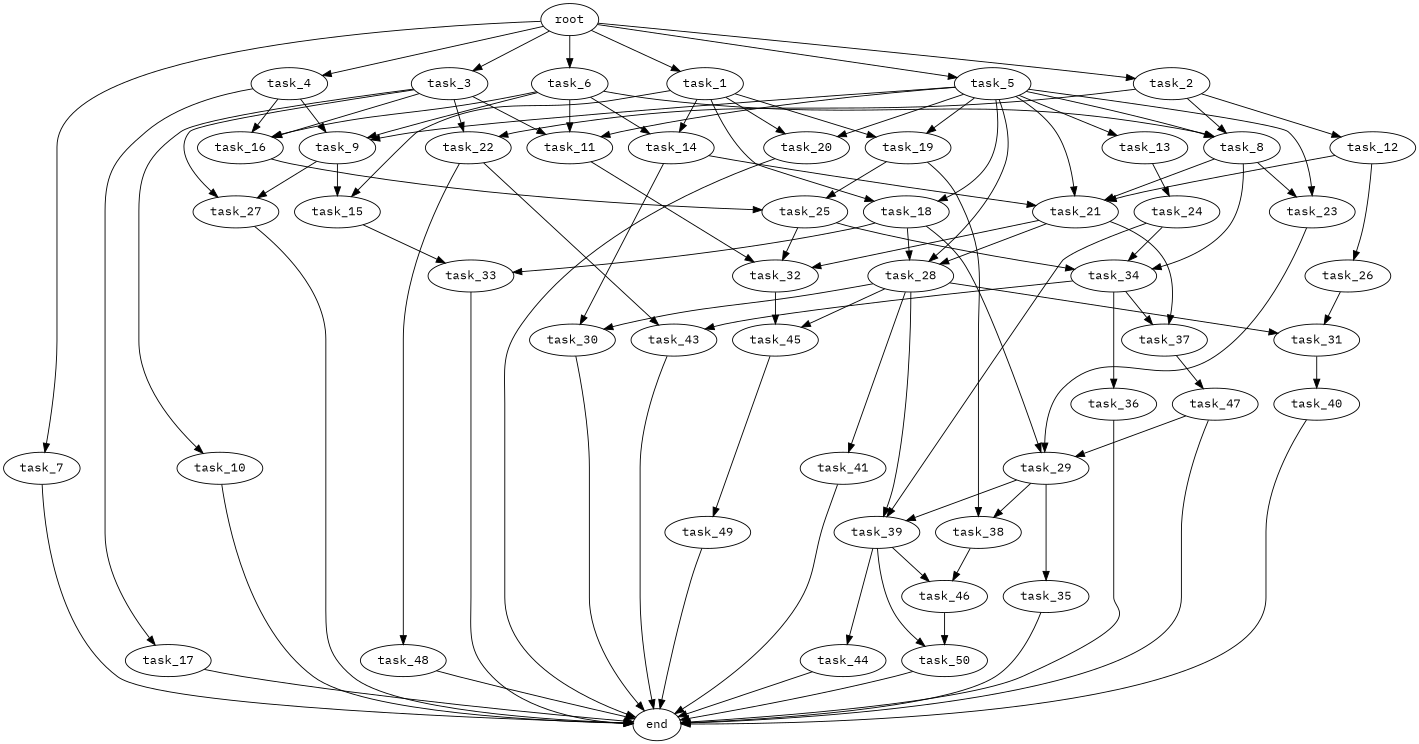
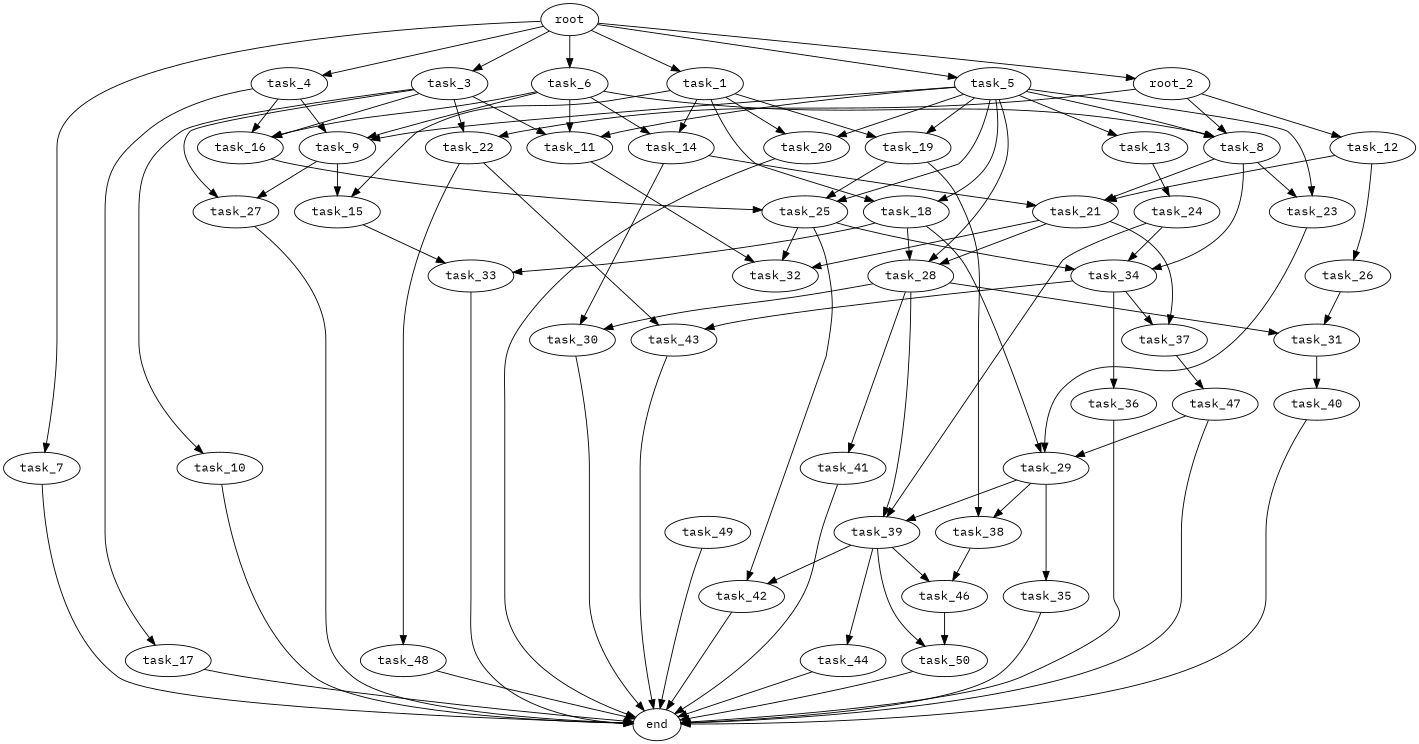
  digraph {
    fontname="IBM Plex Mono"
    node [fontname="IBM Plex Mono"]
    edge [fontname="IBM Plex Mono"]
    root
    task_1
-   task_2
+   task_2 [label=root_2]
    task_3
    task_4
    task_5
    task_6
    task_7
    task_14
    task_15
    task_18
    task_19
    task_20
    task_8
    task_12
    task_22
    task_10
    task_11
    task_16
    task_27
    task_9
    task_17
    task_13
    task_23
    task_25
    task_28
    end
    task_21
    task_30
    task_33
    task_29
    task_38
    task_34
    task_26
    task_43
    task_48
    task_32
    task_24
+   task_42
    task_39
    task_31
    task_41
-   task_45
    task_37
    task_36
    task_35
    task_46
    task_47
    task_44
    task_50
    task_40
    task_49
    root -> task_1
    root -> task_2
    root -> task_3
    root -> task_4
    root -> task_5
    root -> task_6
    root -> task_7
    task_1 -> task_14
    task_1 -> task_15
    task_1 -> task_18
    task_1 -> task_19
    task_1 -> task_20
    task_2 -> task_8
    task_2 -> task_12
    task_2 -> task_22
    task_3 -> task_22
    task_3 -> task_10
    task_3 -> task_11
    task_3 -> task_16
    task_3 -> task_27
    task_4 -> task_16
    task_4 -> task_9
    task_4 -> task_17
    task_5 -> task_18
    task_5 -> task_19
    task_5 -> task_20
    task_5 -> task_8
    task_5 -> task_11
    task_5 -> task_9
    task_5 -> task_13
    task_5 -> task_23
-   task_5 -> task_21
+   task_5 -> task_25
    task_5 -> task_28
    task_6 -> task_14
    task_6 -> task_8
    task_6 -> task_11
    task_6 -> task_16
    task_6 -> task_9
    task_7 -> end
    task_14 -> task_21
    task_14 -> task_30
    task_15 -> task_33
    task_18 -> task_28
    task_18 -> task_33
    task_18 -> task_29
    task_19 -> task_25
    task_19 -> task_38
    task_20 -> end
    task_8 -> task_23
    task_8 -> task_21
    task_8 -> task_34
    task_12 -> task_21
    task_12 -> task_26
    task_22 -> task_43
    task_22 -> task_48
    task_10 -> end
    task_11 -> task_32
    task_16 -> task_25
    task_27 -> end
    task_9 -> task_15
    task_9 -> task_27
    task_17 -> end
    task_13 -> task_24
    task_23 -> task_29
    task_25 -> task_34
    task_25 -> task_32
+   task_25 -> task_42
    task_28 -> task_30
    task_28 -> task_39
    task_28 -> task_31
    task_28 -> task_41
-   task_28 -> task_45
    task_21 -> task_28
    task_21 -> task_32
    task_21 -> task_37
    task_30 -> end
    task_33 -> end
    task_29 -> task_38
    task_29 -> task_39
    task_29 -> task_35
    task_38 -> task_46
    task_34 -> task_43
    task_34 -> task_37
    task_34 -> task_36
    task_26 -> task_31
    task_43 -> end
    task_48 -> end
-   task_32 -> task_45
    task_24 -> task_34
    task_24 -> task_39
+   task_42 -> end
+   task_39 -> task_42
    task_39 -> task_46
    task_39 -> task_44
    task_39 -> task_50
    task_31 -> task_40
    task_41 -> end
-   task_45 -> task_49
    task_37 -> task_47
    task_36 -> end
    task_35 -> end
    task_46 -> task_50
    task_47 -> end
    task_47 -> task_29
    task_44 -> end
    task_50 -> end
    task_40 -> end
    task_49 -> end
  }
